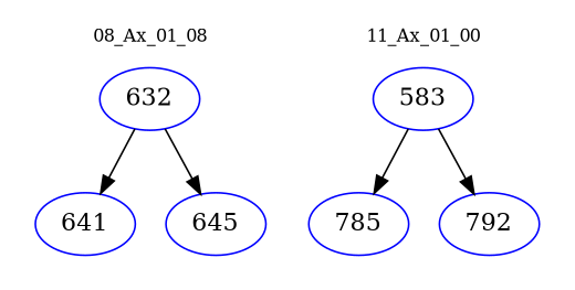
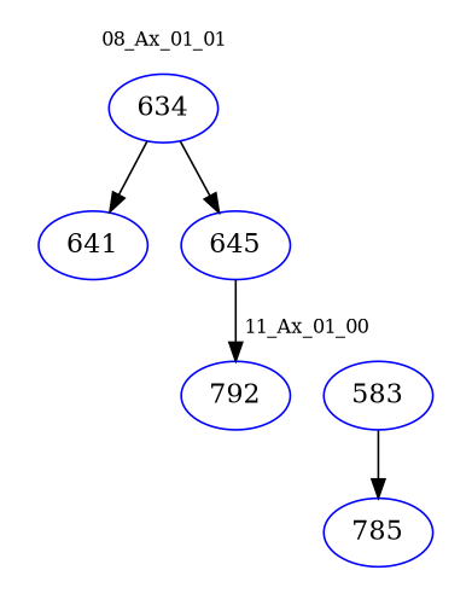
  digraph {
    node [color=blue]
    edge [color=black]
-   n1 [label=632]
+   n1 [label=634]
    n2 [label=641]
    n3 [label=645]
    n4 [label=583]
    n5 [label=785]
    n6 [label=792]
    subgraph cluster_1 {
      color=white
      fontsize=10
-     label="08_Ax_01_08"
+     label="08_Ax_01_01"
      n1
      n2
      n3
    }
    subgraph cluster_2 {
      color=white
      fontsize=10
      label="11_Ax_01_00"
      n4
      n5
      n6
    }
    n1 -> n2
    n1 -> n3
    n4 -> n5
-   n4 -> n6
+   n3 -> n6
  }
